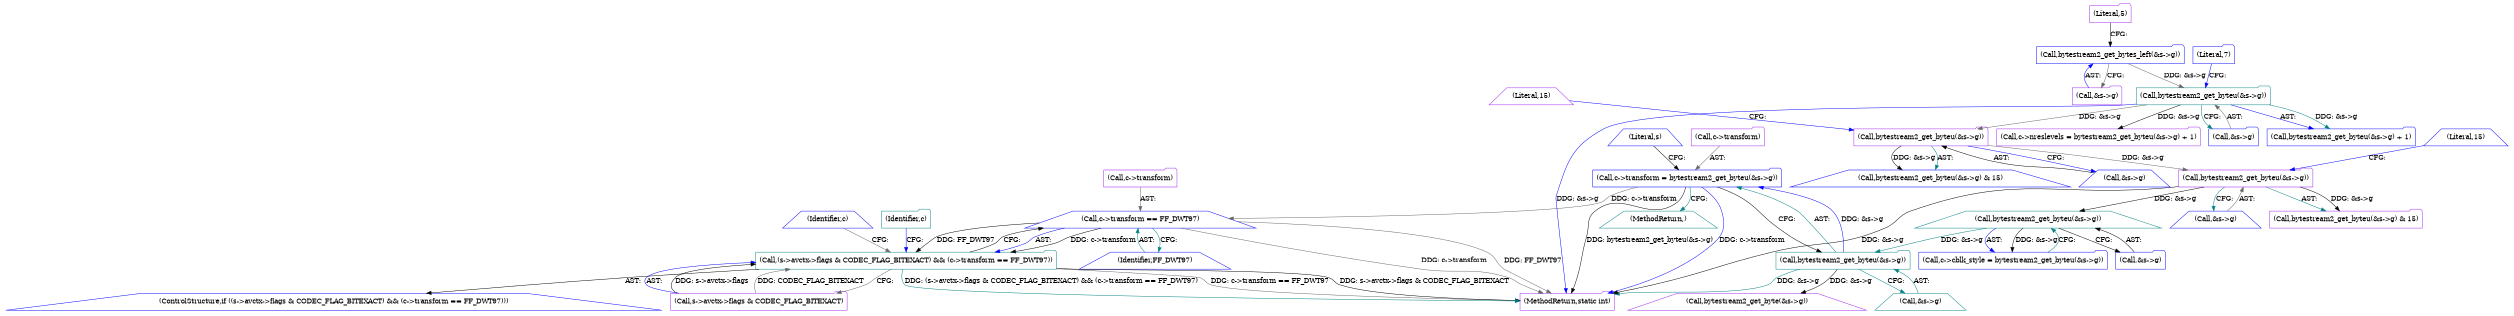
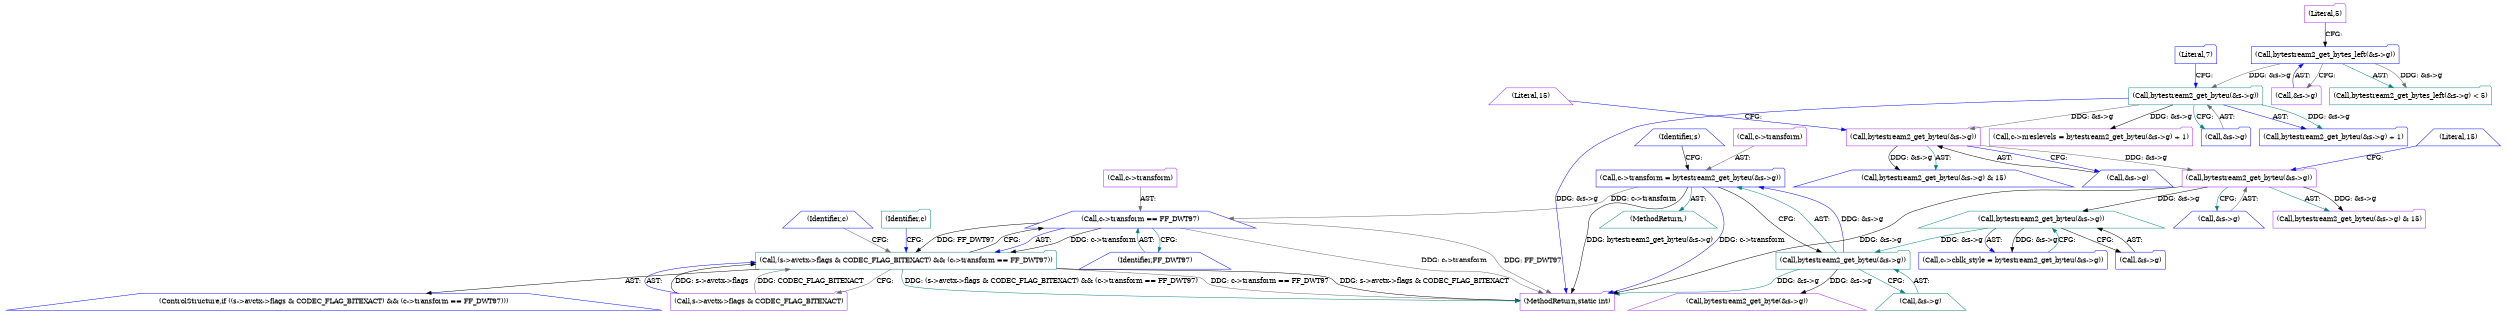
  digraph {
    node [color=blue shape=folder]
    edge [color=black]
    n1 [label="(Call,c->transform == FF_DWT97)" shape=trapezium]
    n2 [color=teal label="(Call,(s->avctx->flags & CODEC_FLAG_BITEXACT) && (c->transform == FF_DWT97))"]
    n3 [label="(Identifier,FF_DWT97)" shape=trapezium]
    n4 [color=purple label="(MethodReturn,static int)"]
    n5 [label="(ControlStructure,if ((s->avctx->flags & CODEC_FLAG_BITEXACT) && (c->transform == FF_DWT97)))" shape=trapezium]
    n6 [color=purple label="(Call,s->avctx->flags & CODEC_FLAG_BITEXACT)"]
    n7 [label="(Call,c->transform = bytestream2_get_byteu(&s->g))"]
    n8 [color=teal label="(Call,bytestream2_get_byteu(&s->g))"]
    n9 [color=teal label="(MethodReturn,)" shape=trapezium]
    n10 [color=teal label="(Call,&s->g)" shape=trapezium]
    n11 [color=purple label="(Call,bytestream2_get_byte(&s->g))" shape=trapezium]
    n12 [color=teal label="(Call,bytestream2_get_byteu(&s->g))" shape=trapezium]
    n13 [label="(Call,&s->g)"]
    n14 [label="(Call,c->cblk_style = bytestream2_get_byteu(&s->g))"]
    n15 [color=purple label="(Call,bytestream2_get_byteu(&s->g))"]
    n16 [label="(Call,&s->g)" shape=trapezium]
    n17 [color=purple label="(Call,bytestream2_get_byteu(&s->g) & 15)"]
    n18 [color=purple label="(Call,bytestream2_get_byteu(&s->g))"]
    n19 [label="(Call,&s->g)" shape=trapezium]
    n20 [label="(Call,bytestream2_get_byteu(&s->g) & 15)" shape=trapezium]
    n21 [color=teal label="(Call,bytestream2_get_byteu(&s->g))"]
    n22 [color=purple label="(Call,c->nreslevels = bytestream2_get_byteu(&s->g) + 1)"]
    n23 [label="(Call,&s->g)"]
    n24 [label="(Call,bytestream2_get_byteu(&s->g) + 1)"]
    n25 [label="(Call,bytestream2_get_bytes_left(&s->g))"]
    n26 [color=purple label="(Call,&s->g)"]
+   n27 [color=teal label="(Call,bytestream2_get_bytes_left(&s->g) < 5)"]
    n28 [color=teal label="(Identifier,c)"]
    n29 [label="(Identifier,c)" shape=trapezium]
    n30 [color=purple label="(Call,c->transform)"]
    n31 [color=purple label="(Literal,15)" shape=trapezium]
    n32 [color=purple label="(Call,c->transform)"]
    n33 [label="(Literal,7)"]
    n34 [color=purple label="(Literal,5)"]
    n35 [label="(Literal,15)" shape=trapezium]
-   n36 [label="(Literal,s)" shape=trapezium]
+   n36 [label="(Identifier,s)" shape=trapezium]
    n1 -> n2 [color=blue label="AST: "]
    n1 -> n2 [label="DDG: c->transform"]
    n1 -> n2 [label="DDG: FF_DWT97"]
    n1 -> n3 [color=teal label="CFG: "]
    n1 -> n4 [color=gray40 label="DDG: c->transform"]
    n1 -> n4 [color=gray40 label="DDG: FF_DWT97"]
    n2 -> n1 [label="CFG: "]
    n2 -> n4 [color=gray40 label="DDG: c->transform == FF_DWT97"]
    n2 -> n4 [label="DDG: s->avctx->flags & CODEC_FLAG_BITEXACT"]
    n2 -> n4 [color=teal label="DDG: (s->avctx->flags & CODEC_FLAG_BITEXACT) && (c->transform == FF_DWT97)"]
    n2 -> n5 [label="AST: "]
    n2 -> n6 [color=gray40 label="CFG: "]
    n3 -> n1 [color=teal label="AST: "]
    n6 -> n2 [color=blue label="AST: "]
    n6 -> n2 [label="DDG: s->avctx->flags"]
    n6 -> n2 [color=gray40 label="DDG: CODEC_FLAG_BITEXACT"]
    n7 -> n1 [color=gray40 label="DDG: c->transform"]
    n7 -> n4 [label="DDG: bytestream2_get_byteu(&s->g)"]
    n7 -> n4 [color=blue label="DDG: c->transform"]
    n7 -> n8 [label="CFG: "]
-   n7 -> n9 [color=teal label="CFG: "]
+   n7 -> n9 [color=teal label="AST: "]
    n8 -> n4 [color=teal label="DDG: &s->g"]
    n8 -> n7 [color=teal label="AST: "]
    n8 -> n7 [color=blue label="DDG: &s->g"]
    n8 -> n10 [color=teal label="CFG: "]
    n8 -> n11 [label="DDG: &s->g"]
    n10 -> n8 [color=teal label="AST: "]
    n12 -> n8 [color=teal label="DDG: &s->g"]
    n12 -> n13 [label="CFG: "]
    n12 -> n14 [color=blue label="AST: "]
    n12 -> n14 [label="DDG: &s->g"]
    n13 -> n12 [label="AST: "]
    n14 -> n12 [color=teal label="CFG: "]
    n15 -> n4 [label="DDG: &s->g"]
    n15 -> n12 [label="DDG: &s->g"]
    n15 -> n16 [color=teal label="CFG: "]
    n15 -> n17 [color=teal label="AST: "]
    n15 -> n17 [label="DDG: &s->g"]
    n16 -> n15 [color=gray40 label="AST: "]
    n18 -> n15 [color=gray40 label="DDG: &s->g"]
    n18 -> n19 [color=blue label="CFG: "]
    n18 -> n20 [color=teal label="AST: "]
    n18 -> n20 [label="DDG: &s->g"]
    n19 -> n18 [label="AST: "]
    n21 -> n4 [color=blue label="DDG: &s->g"]
    n21 -> n18 [color=gray40 label="DDG: &s->g"]
    n21 -> n22 [label="DDG: &s->g"]
    n21 -> n23 [color=teal label="CFG: "]
    n21 -> n24 [color=blue label="AST: "]
    n21 -> n24 [color=teal label="DDG: &s->g"]
    n23 -> n21 [color=gray40 label="AST: "]
    n25 -> n21 [color=gray40 label="DDG: &s->g"]
    n25 -> n26 [color=gray40 label="CFG: "]
+   n25 -> n27 [color=teal label="AST: "]
+   n25 -> n27 [color=gray40 label="DDG: &s->g"]
    n26 -> n25 [color=blue label="AST: "]
    n28 -> n2 [color=blue label="CFG: "]
    n29 -> n2 [color=gray40 label="CFG: "]
    n30 -> n7 [color=gray40 label="AST: "]
    n31 -> n18 [color=blue label="CFG: "]
    n32 -> n1 [color=gray40 label="AST: "]
    n33 -> n21 [color=blue label="CFG: "]
    n34 -> n25 [label="CFG: "]
    n35 -> n15 [color=blue label="CFG: "]
    n36 -> n7 [label="CFG: "]
  }
